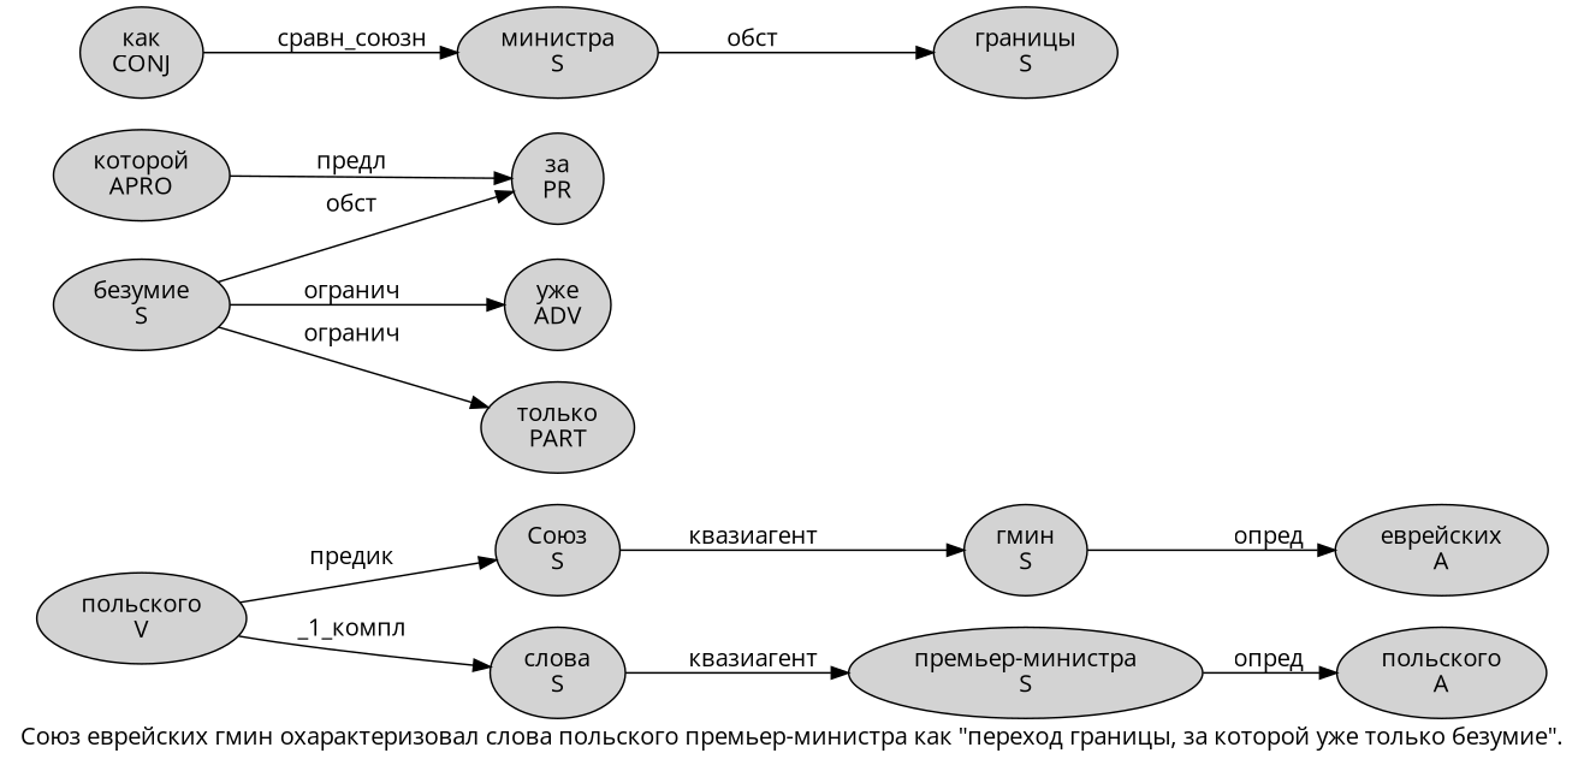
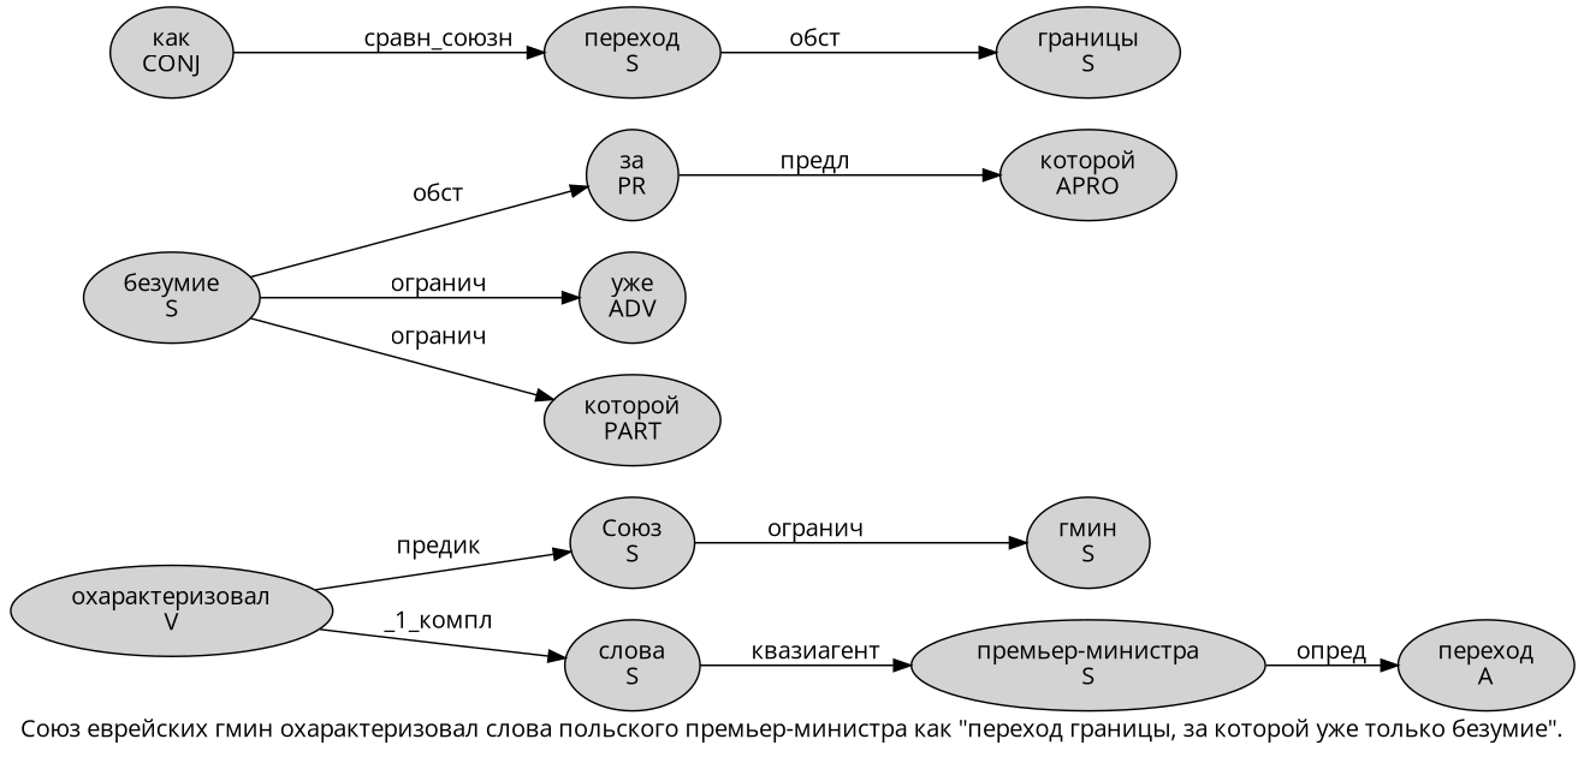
  digraph {
    fontname="Open Sans"
    label="Союз еврейских гмин охарактеризовал слова польского премьер-министра как \"переход границы, за которой уже только безумие\"."
    rankdir=LR
    node [fillcolor=lightgray fontname="Open Sans" penwidth=1 shape=ellipse style=filled]
    edge [fontname="Open Sans"]
    n1 [label="Союз\nS"]
    n2 [label="гмин\nS"]
-   n3 [label="еврейских\nA"]
-   n4 [label="польского\nV"]
+   n4 [label="охарактеризовал\nV"]
    n5 [label="слова\nS"]
    n6 [label="премьер-министра\nS"]
    n7 [label="безумие\nS"]
    n8 [label="за\nPR"]
    n9 [label="уже\nADV"]
-   n10 [label="только\nPART"]
-   n11 [label="польского\nA"]
+   n10 [label="которой\nPART"]
+   n11 [label="переход\nA"]
    n12 [label="как\nCONJ"]
-   n13 [label="министра\nS"]
+   n13 [label="переход\nS"]
    n14 [label="границы\nS"]
    n15 [label="которой\nAPRO"]
-   n1 -> n2 [label="квазиагент"]
-   n2 -> n3 [label="опред"]
+   n1 -> n2 [label="огранич"]
    n4 -> n1 [label="предик"]
    n4 -> n5 [label="_1_компл"]
    n5 -> n6 [label="квазиагент"]
    n6 -> n11 [label="опред"]
    n7 -> n8 [label="обст"]
    n7 -> n9 [label="огранич"]
    n7 -> n10 [label="огранич"]
-   n15 -> n8 [label="предл"]
+   n8 -> n15 [label="предл"]
    n12 -> n13 [label="сравн_союзн"]
    n13 -> n14 [label="обст"]
  }
